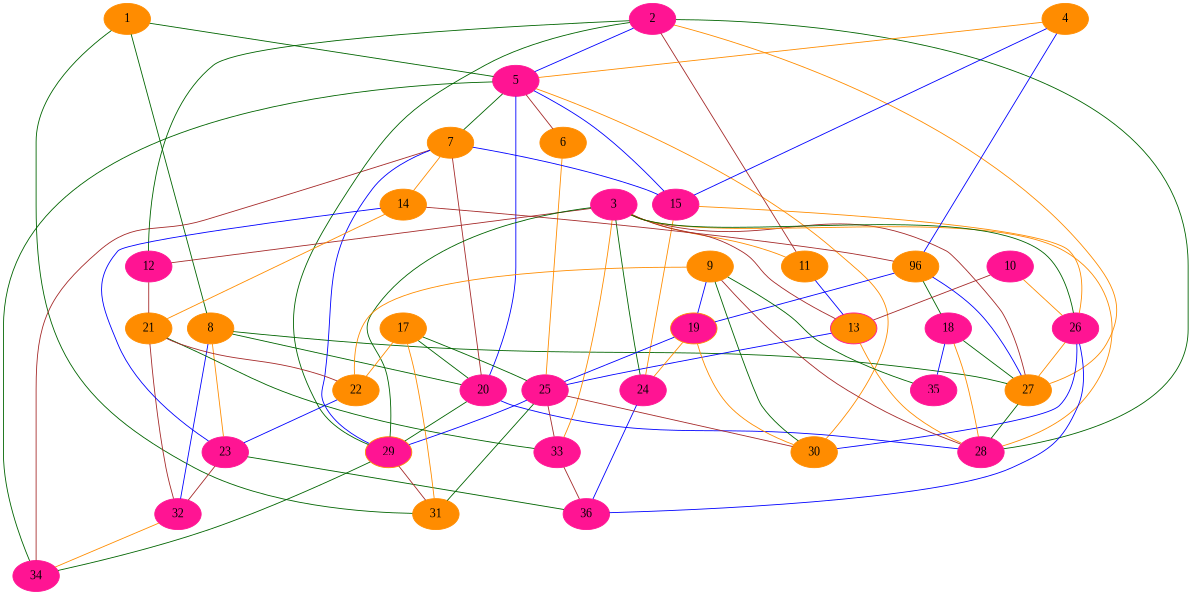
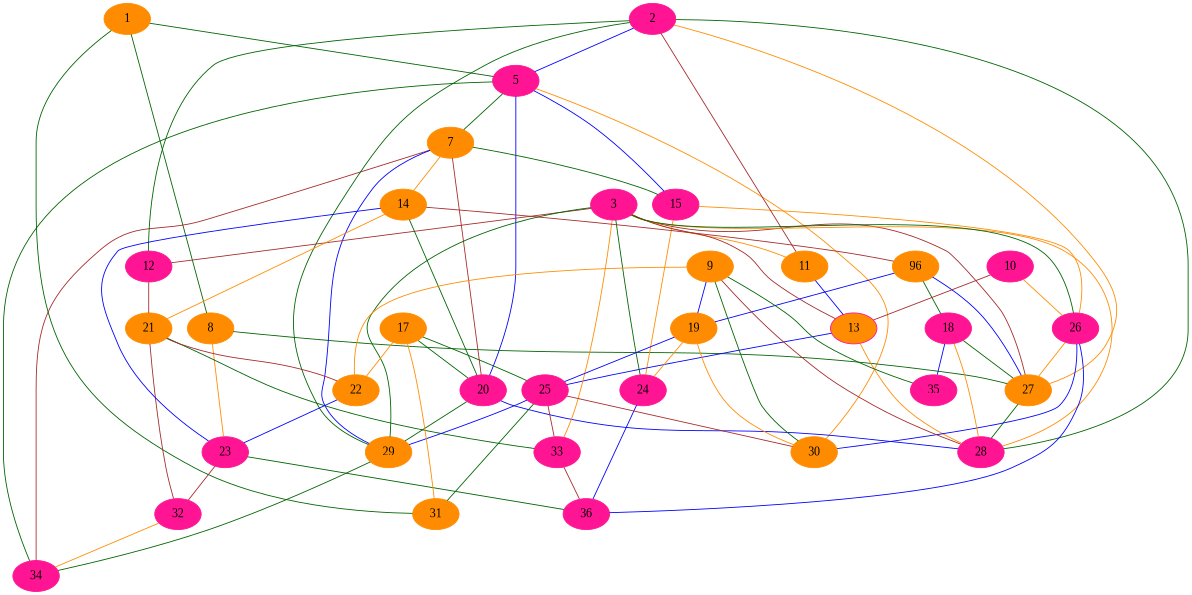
  graph {
    fontname="Liberation Serif"
    node [color=deeppink fontname="Liberation Serif" style=filled]
    edge [color=darkgreen fontname="Liberation Serif" weight=1.0]
    1 [color=darkorange]
    5
    8 [color=darkorange]
    31 [color=darkorange]
    15
-   6 [color=darkorange]
    7 [color=darkorange]
    20
    30 [color=darkorange]
    34
    27 [color=darkorange]
    23
    32
    2
    11 [color=darkorange]
    12
    28
-   29 [color=darkorange fillcolor=deeppink]
+   29 [color=darkorange]
    13 [fillcolor=darkorange]
    21 [color=darkorange]
    3
    24
    26
    33
    25
    36
-   4 [color=darkorange]
    n28 [color=darkorange label=96]
-   19 [color=darkorange fillcolor=deeppink]
+   19 [color=darkorange]
    18
    14 [color=darkorange]
    9 [color=darkorange]
    22 [color=darkorange]
    35
    10
    17 [color=darkorange]
    1 -- 5
    1 -- 8
    1 -- 31
    5 -- 15 [color=blue]
-   5 -- 6 [color=brown]
    5 -- 7 [weight=3.0]
    5 -- 20 [color=blue]
    5 -- 30 [color=darkorange]
    5 -- 34
    8 -- 27
    8 -- 23 [color=darkorange]
-   8 -- 32 [color=blue]
    15 -- 24 [color=darkorange weight=2.0]
    15 -- 26 [color=darkorange]
-   6 -- 25 [color=darkorange]
-   7 -- 15 [color=blue weight=2.0]
+   7 -- 15 [weight=2.0]
    7 -- 20 [color=brown]
    7 -- 34 [color=brown weight=2.0]
    7 -- 29 [color=blue]
    7 -- 14 [color=darkorange weight=2.0]
    20 -- 28 [color=blue]
    20 -- 29
    27 -- 28
    23 -- 32 [color=brown weight=2.0]
    23 -- 36 [weight=2.0]
    32 -- 34 [color=darkorange]
    2 -- 5 [color=blue]
    2 -- 27 [color=darkorange]
    2 -- 11 [color=brown]
    2 -- 12
    2 -- 28
    2 -- 29
    11 -- 13 [color=blue]
    12 -- 21 [color=brown]
-   29 -- 31 [color=brown]
    29 -- 34
    13 -- 28 [color=darkorange]
    13 -- 25 [color=blue]
    21 -- 32 [color=brown]
    21 -- 33
    21 -- 22 [color=brown]
    3 -- 27 [color=brown]
    3 -- 11 [color=darkorange]
    3 -- 12 [color=brown]
    3 -- 28 [color=darkorange]
    3 -- 29
    3 -- 13 [color=brown weight=2.0]
    3 -- 24 [weight=2.0]
    3 -- 26
    3 -- 33 [color=darkorange]
    24 -- 36 [color=blue]
    26 -- 30 [color=blue weight=2.0]
    26 -- 27 [color=darkorange]
    26 -- 36 [color=blue weight=2.0]
    33 -- 36 [color=brown]
    25 -- 31 [weight=2.0]
    25 -- 30 [color=brown]
    25 -- 29 [color=blue weight=2.0]
    25 -- 33 [color=brown]
-   4 -- 5 [color=darkorange]
-   4 -- 15 [color=blue]
-   4 -- n28 [color=blue]
    n28 -- 27 [color=blue]
    n28 -- 19 [color=blue]
    n28 -- 18
    19 -- 30 [color=darkorange]
    19 -- 24 [color=darkorange]
    19 -- 25 [color=blue]
    18 -- 27
    18 -- 28 [color=darkorange weight=2.0]
    18 -- 35 [color=blue]
-   8 -- 20
+   14 -- 20
    14 -- 23 [color=blue]
    14 -- 21 [color=darkorange weight=2.0]
    14 -- n28 [color=brown]
    9 -- 30
    9 -- 28 [color=brown]
    9 -- 19 [color=blue]
    9 -- 22 [color=darkorange]
    9 -- 35
    22 -- 23 [color=blue]
    10 -- 13 [color=brown]
    10 -- 26 [color=darkorange]
    17 -- 31 [color=darkorange]
    17 -- 20
    17 -- 25
    17 -- 22 [color=darkorange]
  }
